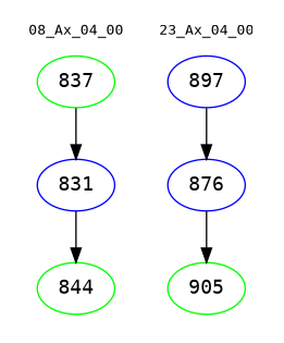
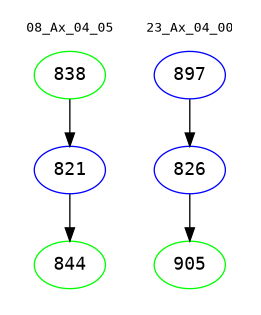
  digraph {
    fontname="DejaVu Sans Mono"
    node [color=green fontname="DejaVu Sans Mono"]
    edge [color=black fontname="DejaVu Sans Mono"]
-   n1 [label=837]
-   n2 [color=blue label=831]
+   n1 [label=838]
+   n2 [color=blue label=821]
    n3 [label=844]
    n4 [color=blue label=897]
-   n5 [color=blue label=876]
+   n5 [color=blue label=826]
    n6 [label=905]
    subgraph cluster_1 {
      color=white
      fontsize=10
-     label="08_Ax_04_00"
+     label="08_Ax_04_05"
      n1
      n2
      n3
    }
    subgraph cluster_2 {
      color=white
      fontsize=10
      label="23_Ax_04_00"
      n4
      n5
      n6
    }
    n1 -> n2
    n2 -> n3
    n4 -> n5
    n5 -> n6
  }
